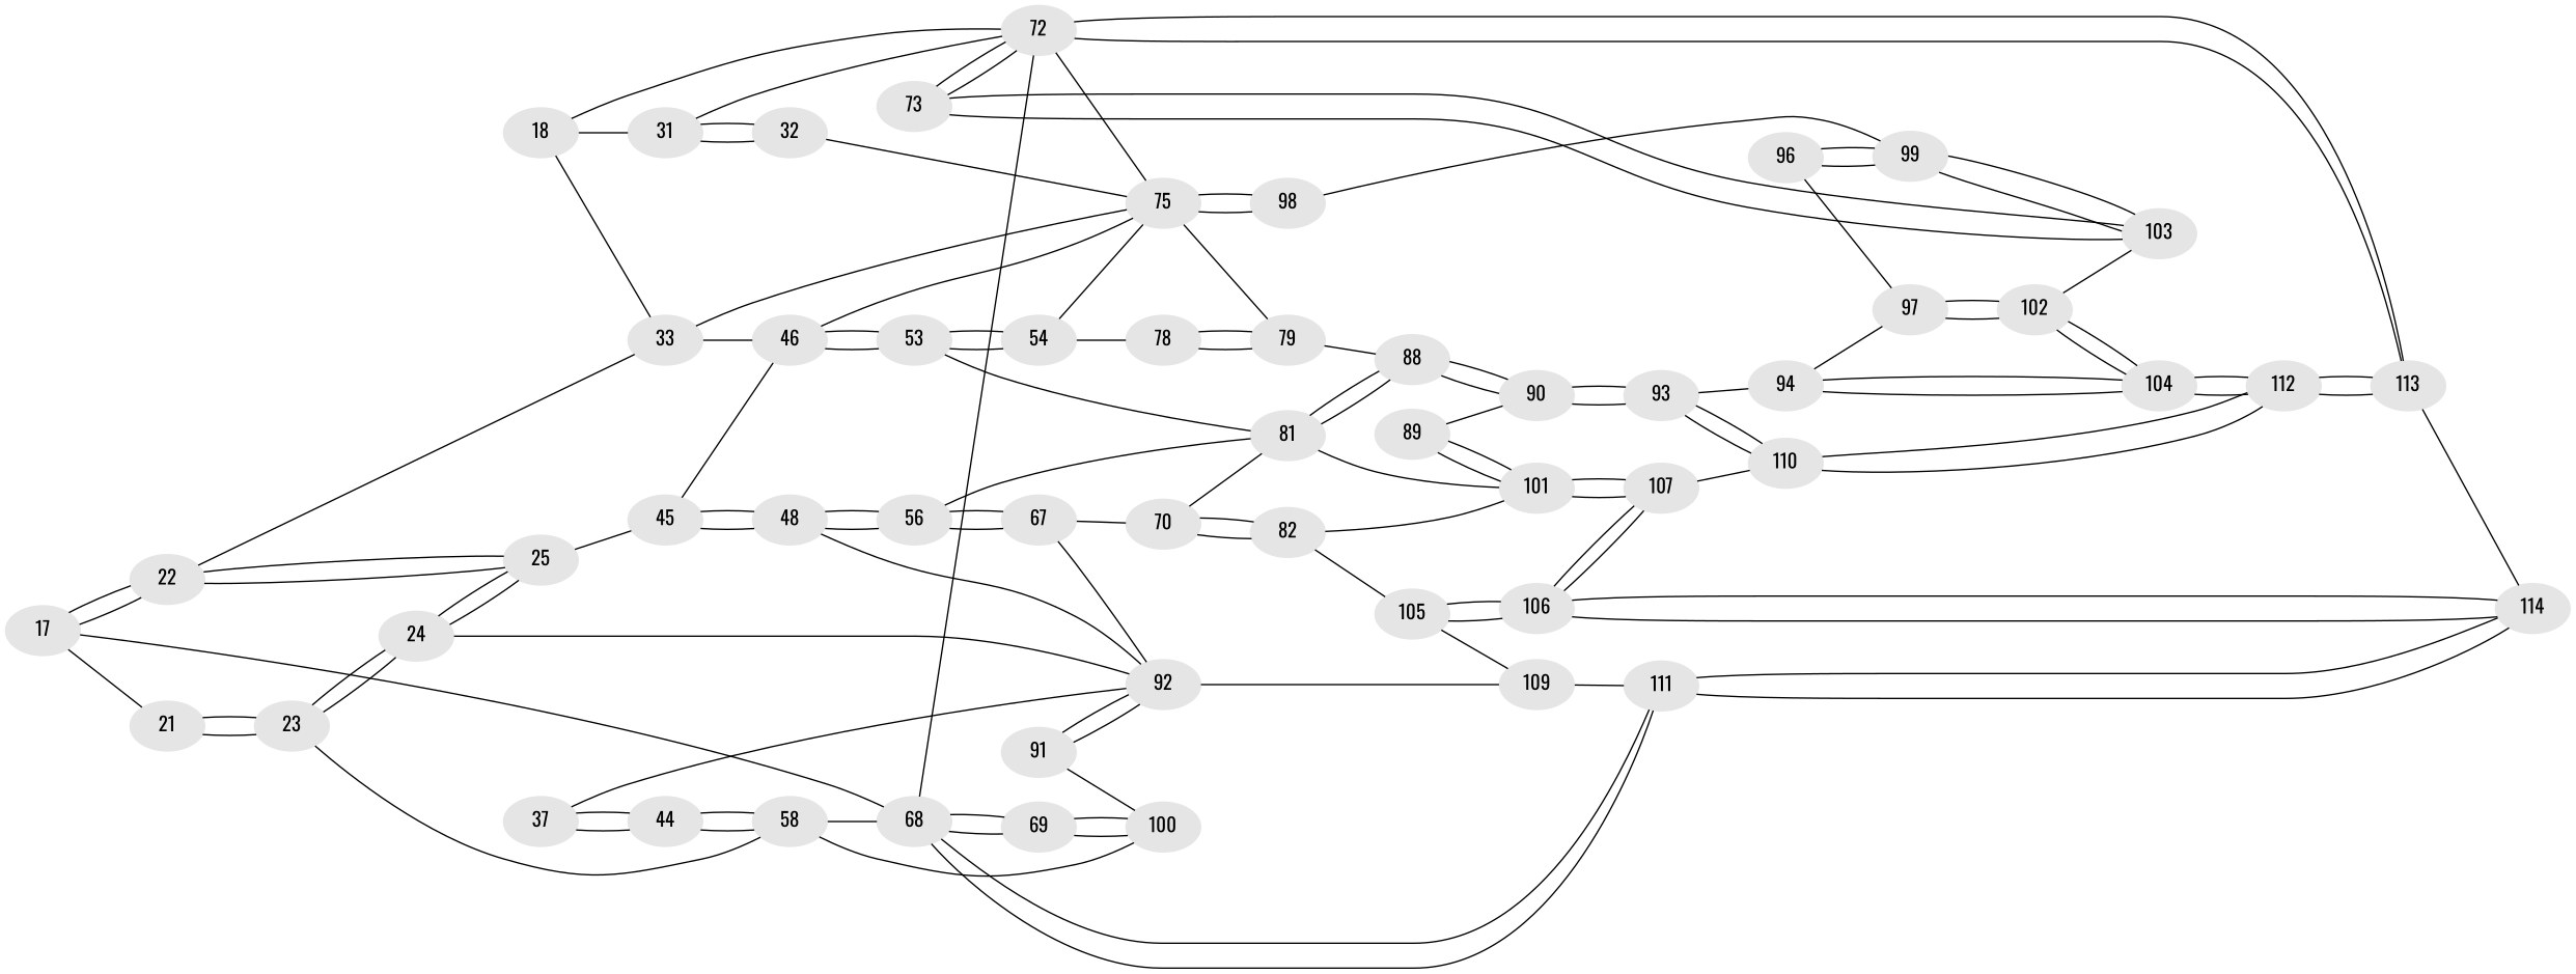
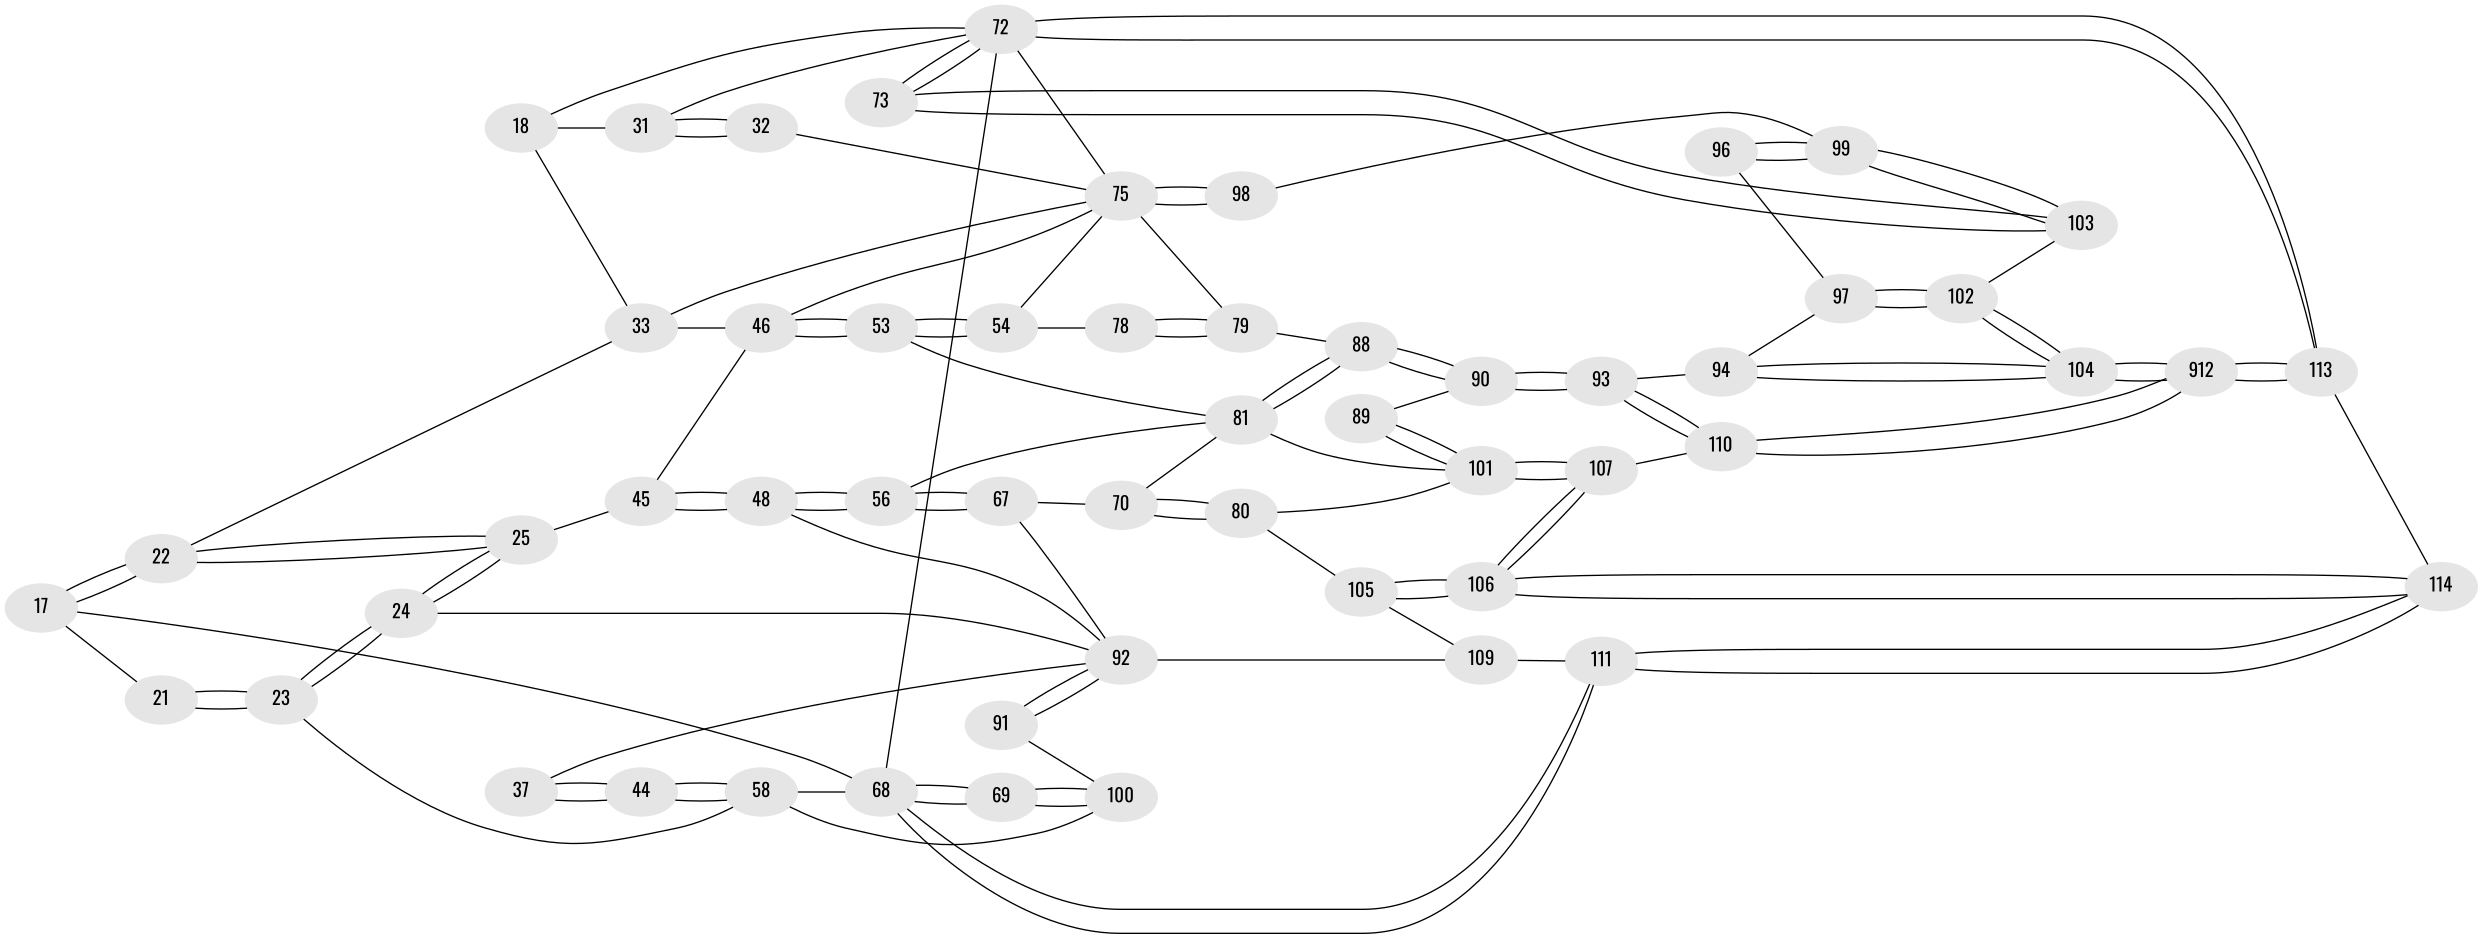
  graph {
    fontname=Oswald
    rankdir=LR
    node [color=gray90 fontname=Oswald style=filled]
    edge [fontname=Oswald]
    21 [super="+16+15"]
    23
    68 [super="+26"]
    n4 [label=72 super="+4+72"]
    69
    111
    17 [super="+8"]
    22 [super="+9"]
    33 [super="+11"]
    25
    18 [super="+5+13+12"]
    31 [super="+20+19"]
    32
    75 [super="+65"]
    46 [super="+42"]
    113
    24
    58 [super="+40"]
    45 [super="+28"]
    92 [super="+85"]
    100 [super="+60"]
    109 [super="+86+108"]
    48
    79
    98
    53
    37
    44 [super="+43+36"]
    56
    54
    81 [super="+80"]
    67
    78 [super="+77"]
    88
    101 [super="+83+84"]
    70
    97 [super="+95"]
    102
-   82
+   82 [label=80]
    114
    105 [super="+87"]
    73
    103
    99
    90
    107
    106
    93
    89
    94
    110
    91 [super="+61"]
    104
-   112
+   112 [label=912]
    96
    21 -- 23
    21 -- 23
    23 -- 24
    23 -- 24
    23 -- 58
    68 -- n4 [weight=2]
    68 -- 69
    68 -- 69
    68 -- 111
    68 -- 111
    n4 -- 75 [weight=2]
    n4 -- 113
    n4 -- 113
    69 -- 100 [weight=2]
    69 -- 100
    111 -- 114
    111 -- 114
    17 -- 21 [weight=2]
    17 -- 68
    17 -- 22 [weight=2]
    17 -- 22
    22 -- 33
    22 -- 25
    22 -- 25
    33 -- 75
    33 -- 46 [weight=2]
    25 -- 45
    18 -- n4
    18 -- 33
    18 -- 31 [weight=2]
    31 -- n4
    31 -- 32 [weight=2]
    31 -- 32
    32 -- 75
    75 -- 79
    75 -- 98
    75 -- 98
    46 -- 75
    46 -- 53
    46 -- 53
    113 -- 114
    24 -- 25
    24 -- 25
    24 -- 92
    58 -- 68 [weight=2]
    58 -- 100
    45 -- 46 [weight=2]
    45 -- 48
    45 -- 48
    92 -- 109 [weight=2]
    109 -- 111
    48 -- 92
    48 -- 56
    48 -- 56
    79 -- 88
    98 -- 99
    53 -- 54
    53 -- 54
    53 -- 81
    37 -- 92
    37 -- 44 [weight=2]
    37 -- 44
    44 -- 58 [weight=3]
    44 -- 58
    56 -- 81
    56 -- 67
    56 -- 67
    54 -- 75
    54 -- 78
    81 -- 88
    81 -- 88
    81 -- 101
    67 -- 92
    67 -- 70
    78 -- 79
    78 -- 79
    88 -- 90
    88 -- 90
    101 -- 107
    101 -- 107
    70 -- 81
    70 -- 82
    70 -- 82
    97 -- 102
    97 -- 102
    102 -- 103
    102 -- 104
    102 -- 104
    82 -- 101
    82 -- 105
    105 -- 109 [weight=2]
    105 -- 106
    105 -- 106
    73 -- n4 [weight=2]
    73 -- n4
    73 -- 103
    73 -- 103
    99 -- 103
    99 -- 103
    90 -- 93
    90 -- 93
    107 -- 110
    106 -- 114
    106 -- 114
    106 -- 107
    106 -- 107
    93 -- 94
    93 -- 110
    93 -- 110
    89 -- 101 [weight=2]
    89 -- 101
    89 -- 90
    94 -- 97
    94 -- 104
    94 -- 104
    110 -- 112
    110 -- 112
    91 -- 92 [weight=2]
    91 -- 92
    91 -- 100 [weight=2]
    104 -- 112
    104 -- 112
    112 -- 113
    112 -- 113
    96 -- 97
    96 -- 99
    96 -- 99
  }
